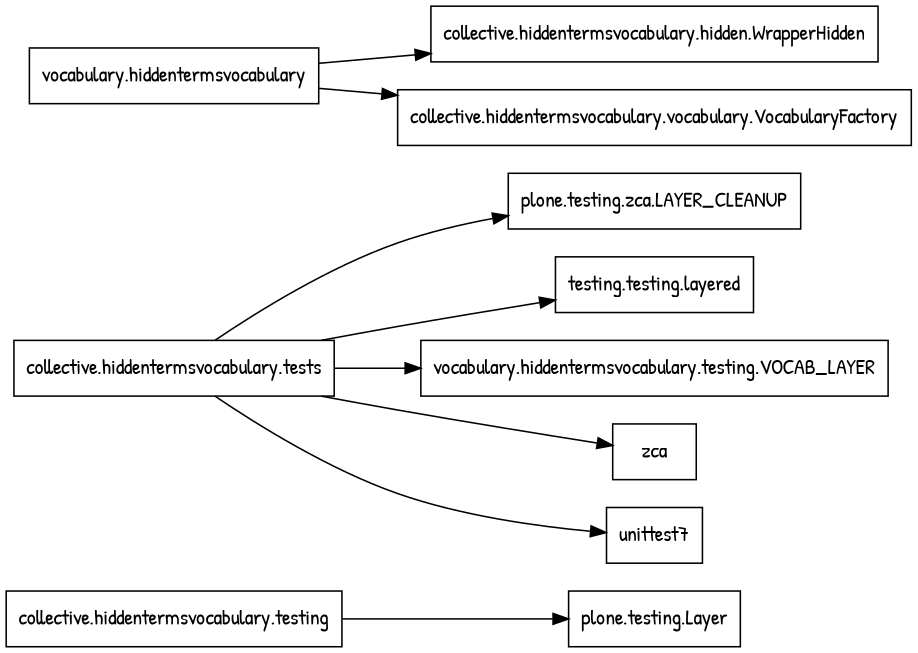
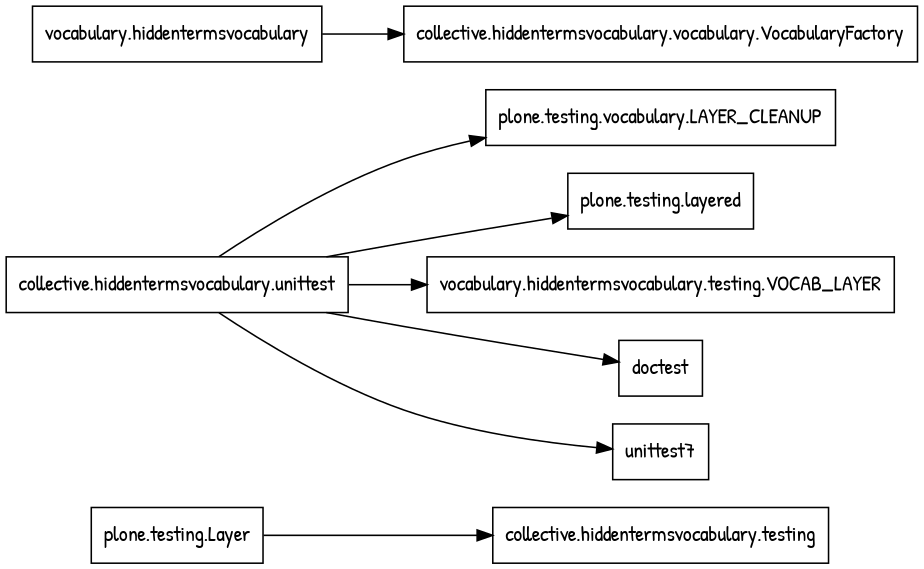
  digraph {
    fontname="Patrick Hand"
    rankdir=LR
    node [fontname="Patrick Hand" shape=box]
    edge [fontname="Patrick Hand"]
    "collective.hiddentermsvocabulary.testing"
    "plone.testing.Layer"
-   "collective.hiddentermsvocabulary.tests"
-   "plone.testing.zca.LAYER_CLEANUP"
-   "plone.testing.layered" [label="testing.testing.layered"]
+   "collective.hiddentermsvocabulary.tests" [label="collective.hiddentermsvocabulary.unittest"]
+   "plone.testing.zca.LAYER_CLEANUP" [label="plone.testing.vocabulary.LAYER_CLEANUP"]
+   "plone.testing.layered"
    n6 [label="vocabulary.hiddentermsvocabulary.testing.VOCAB_LAYER"]
-   doctest [label=zca]
+   doctest
    n8 [label=unittest7]
    n9 [label="vocabulary.hiddentermsvocabulary"]
-   "collective.hiddentermsvocabulary.hidden.WrapperHidden"
    "collective.hiddentermsvocabulary.vocabulary.VocabularyFactory"
-   "collective.hiddentermsvocabulary.testing" -> "plone.testing.Layer"
+   "plone.testing.Layer" -> "collective.hiddentermsvocabulary.testing"
    "collective.hiddentermsvocabulary.tests" -> "plone.testing.zca.LAYER_CLEANUP"
    "collective.hiddentermsvocabulary.tests" -> "plone.testing.layered"
    "collective.hiddentermsvocabulary.tests" -> n6
    "collective.hiddentermsvocabulary.tests" -> doctest
    "collective.hiddentermsvocabulary.tests" -> n8
-   n9 -> "collective.hiddentermsvocabulary.hidden.WrapperHidden"
    n9 -> "collective.hiddentermsvocabulary.vocabulary.VocabularyFactory"
  }
